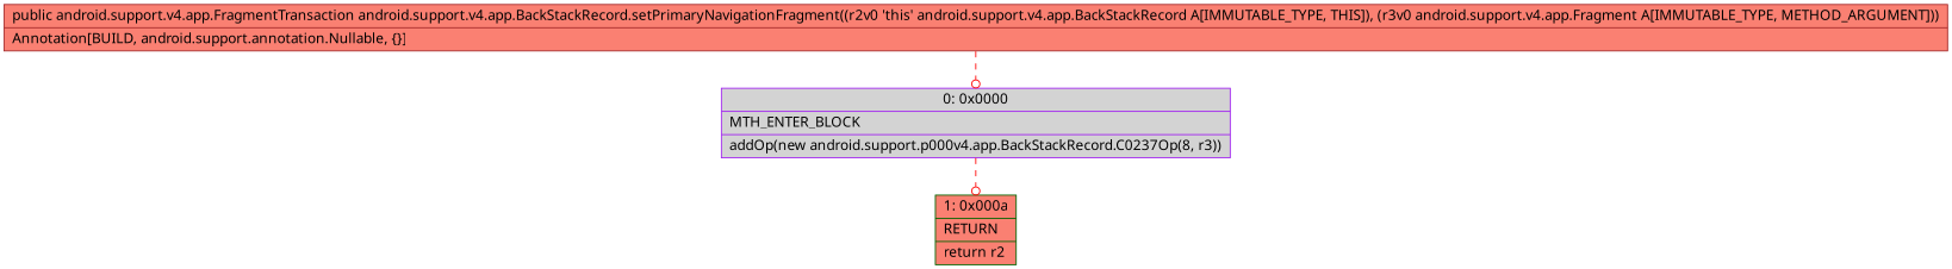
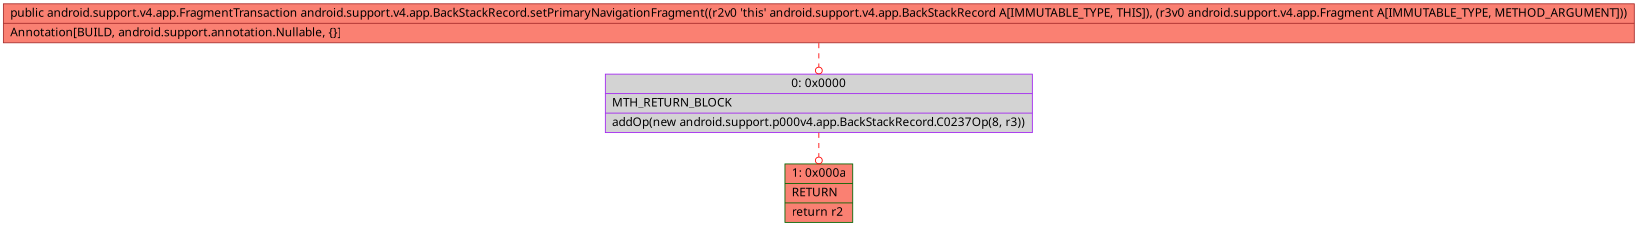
  digraph {
    fontname="Noto Sans"
    node [shape=record style=filled fillcolor=salmon fontname="Noto Sans"]
    edge [color=red style=dashed arrowhead=odot fontname="Noto Sans"]
-   n1 [label="{0\:\ 0x0000|MTH_ENTER_BLOCK\l|addOp(new android.support.p000v4.app.BackStackRecord.C0237Op(8, r3))\l}" fillcolor=lightgrey color=purple]
+   n1 [label="{0\:\ 0x0000|MTH_RETURN_BLOCK\l|addOp(new android.support.p000v4.app.BackStackRecord.C0237Op(8, r3))\l}" fillcolor=lightgrey color=purple]
    n2 [label="{1\:\ 0x000a|RETURN\l|return r2\l}" color=darkgreen]
    n3 [label="{public android.support.v4.app.FragmentTransaction android.support.v4.app.BackStackRecord.setPrimaryNavigationFragment((r2v0 'this' android.support.v4.app.BackStackRecord A[IMMUTABLE_TYPE, THIS]), (r3v0 android.support.v4.app.Fragment A[IMMUTABLE_TYPE, METHOD_ARGUMENT]))  | Annotation[BUILD, android.support.annotation.Nullable, \{\}]\l}" color=brown]
    n1 -> n2
    n3 -> n1
  }
